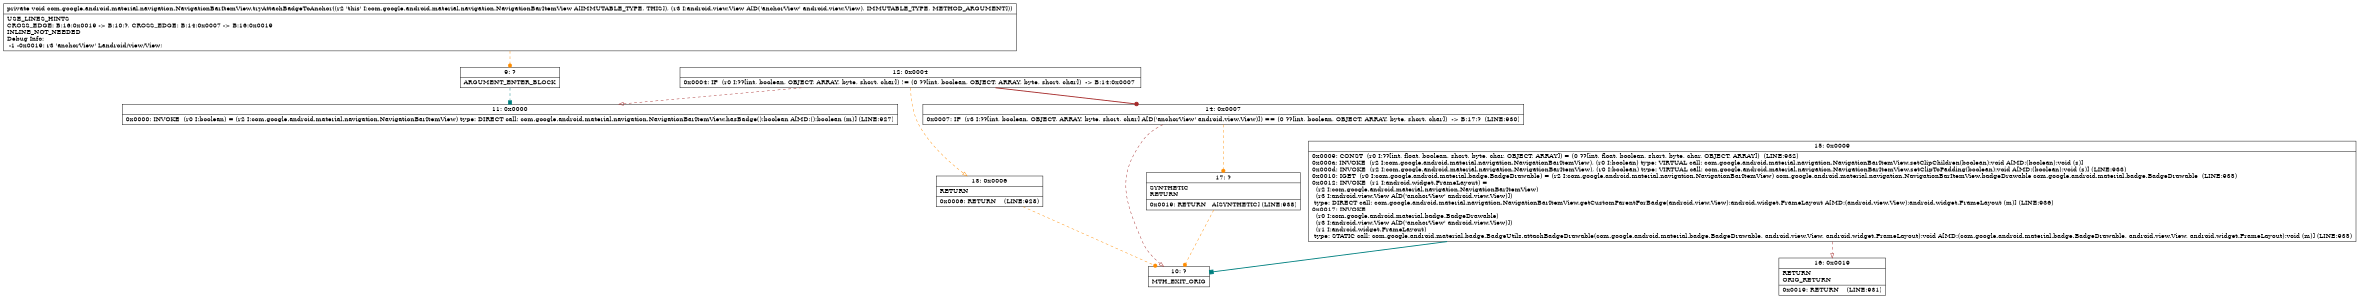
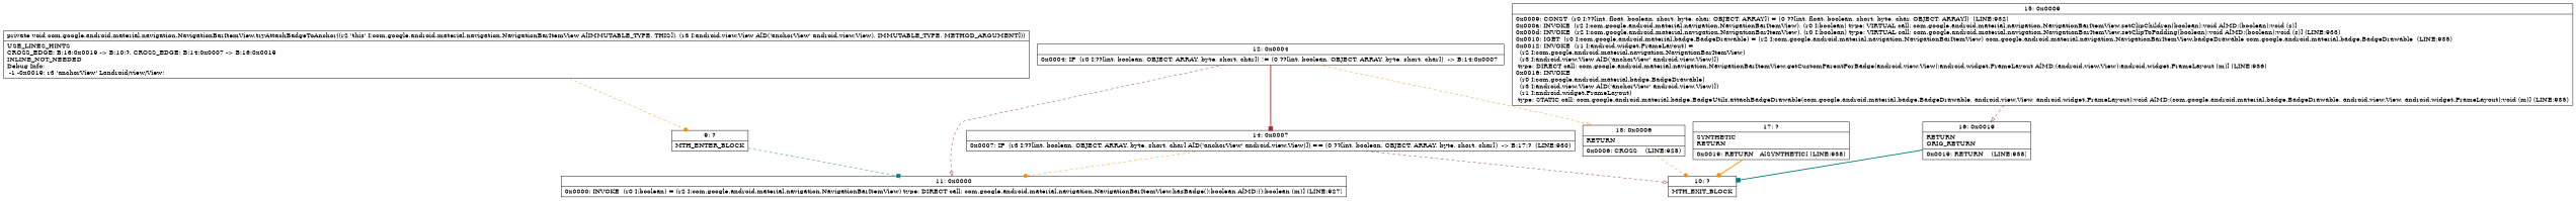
  digraph {
    node [shape=record]
    edge [arrowhead=dot color=darkorange style=dashed]
-   n1 [label="{9\:\ ?|ARGUMENT_ENTER_BLOCK\l}"]
+   n1 [label="{9\:\ ?|MTH_ENTER_BLOCK\l}"]
    n2 [label="{11\:\ 0x0000|0x0000: INVOKE  (r0 I:boolean) = (r2 I:com.google.android.material.navigation.NavigationBarItemView) type: DIRECT call: com.google.android.material.navigation.NavigationBarItemView.hasBadge():boolean A[MD:():boolean (m)] (LINE:927)\l}"]
    n3 [label="{12\:\ 0x0004|0x0004: IF  (r0 I:??[int, boolean, OBJECT, ARRAY, byte, short, char]) != (0 ??[int, boolean, OBJECT, ARRAY, byte, short, char])  \-\> B:14:0x0007 \l}"]
-   n4 [label="{13\:\ 0x0006|RETURN\l|0x0006: RETURN    (LINE:928)\l}"]
+   n4 [label="{13\:\ 0x0006|RETURN\l|0x0006: CROSS    (LINE:928)\l}"]
    n5 [label="{14\:\ 0x0007|0x0007: IF  (r3 I:??[int, boolean, OBJECT, ARRAY, byte, short, char] A[D('anchorView' android.view.View)]) == (0 ??[int, boolean, OBJECT, ARRAY, byte, short, char])  \-\> B:17:?  (LINE:930)\l}"]
-   n6 [label="{10\:\ ?|MTH_EXIT_ORIG\l}"]
+   n6 [label="{10\:\ ?|MTH_EXIT_BLOCK\l}"]
    n7 [label="{17\:\ ?|SYNTHETIC\lRETURN\l|0x0019: RETURN   A[SYNTHETIC] (LINE:938)\l}"]
-   n8 [label="{15\:\ 0x0009|0x0009: CONST  (r0 I:??[int, float, boolean, short, byte, char, OBJECT, ARRAY]) = (0 ??[int, float, boolean, short, byte, char, OBJECT, ARRAY])  (LINE:932)\l0x000a: INVOKE  (r2 I:com.google.android.material.navigation.NavigationBarItemView), (r0 I:boolean) type: VIRTUAL call: com.google.android.material.navigation.NavigationBarItemView.setClipChildren(boolean):void A[MD:(boolean):void (s)]\l0x000d: INVOKE  (r2 I:com.google.android.material.navigation.NavigationBarItemView), (r0 I:boolean) type: VIRTUAL call: com.google.android.material.navigation.NavigationBarItemView.setClipToPadding(boolean):void A[MD:(boolean):void (s)] (LINE:933)\l0x0010: IGET  (r0 I:com.google.android.material.badge.BadgeDrawable) = (r2 I:com.google.android.material.navigation.NavigationBarItemView) com.google.android.material.navigation.NavigationBarItemView.badgeDrawable com.google.android.material.badge.BadgeDrawable  (LINE:935)\l0x0012: INVOKE  (r1 I:android.widget.FrameLayout) = \l  (r2 I:com.google.android.material.navigation.NavigationBarItemView)\l  (r3 I:android.view.View A[D('anchorView' android.view.View)])\l type: DIRECT call: com.google.android.material.navigation.NavigationBarItemView.getCustomParentForBadge(android.view.View):android.widget.FrameLayout A[MD:(android.view.View):android.widget.FrameLayout (m)] (LINE:936)\l0x0017: INVOKE  \l  (r0 I:com.google.android.material.badge.BadgeDrawable)\l  (r3 I:android.view.View A[D('anchorView' android.view.View)])\l  (r1 I:android.widget.FrameLayout)\l type: STATIC call: com.google.android.material.badge.BadgeUtils.attachBadgeDrawable(com.google.android.material.badge.BadgeDrawable, android.view.View, android.widget.FrameLayout):void A[MD:(com.google.android.material.badge.BadgeDrawable, android.view.View, android.widget.FrameLayout):void (m)] (LINE:935)\l}"]
-   n9 [label="{16\:\ 0x0019|RETURN\lORIG_RETURN\l|0x0019: RETURN    (LINE:931)\l}"]
+   n8 [label="{15\:\ 0x0009|0x0009: CONST  (r0 I:??[int, float, boolean, short, byte, char, OBJECT, ARRAY]) = (0 ??[int, float, boolean, short, byte, char, OBJECT, ARRAY])  (LINE:932)\l0x000a: INVOKE  (r2 I:com.google.android.material.navigation.NavigationBarItemView), (r0 I:boolean) type: VIRTUAL call: com.google.android.material.navigation.NavigationBarItemView.setClipChildren(boolean):void A[MD:(boolean):void (s)]\l0x000d: INVOKE  (r2 I:com.google.android.material.navigation.NavigationBarItemView), (r0 I:boolean) type: VIRTUAL call: com.google.android.material.navigation.NavigationBarItemView.setClipToPadding(boolean):void A[MD:(boolean):void (s)] (LINE:933)\l0x0010: IGET  (r0 I:com.google.android.material.badge.BadgeDrawable) = (r2 I:com.google.android.material.navigation.NavigationBarItemView) com.google.android.material.navigation.NavigationBarItemView.badgeDrawable com.google.android.material.badge.BadgeDrawable  (LINE:935)\l0x0012: INVOKE  (r1 I:android.widget.FrameLayout) = \l  (r2 I:com.google.android.material.navigation.NavigationBarItemView)\l  (r3 I:android.view.View A[D('anchorView' android.view.View)])\l type: DIRECT call: com.google.android.material.navigation.NavigationBarItemView.getCustomParentForBadge(android.view.View):android.widget.FrameLayout A[MD:(android.view.View):android.widget.FrameLayout (m)] (LINE:936)\l0x0016: INVOKE  \l  (r0 I:com.google.android.material.badge.BadgeDrawable)\l  (r3 I:android.view.View A[D('anchorView' android.view.View)])\l  (r1 I:android.widget.FrameLayout)\l type: STATIC call: com.google.android.material.badge.BadgeUtils.attachBadgeDrawable(com.google.android.material.badge.BadgeDrawable, android.view.View, android.widget.FrameLayout):void A[MD:(com.google.android.material.badge.BadgeDrawable, android.view.View, android.widget.FrameLayout):void (m)] (LINE:935)\l}"]
+   n9 [label="{16\:\ 0x0019|RETURN\lORIG_RETURN\l|0x0019: RETURN    (LINE:938)\l}"]
    n10 [label="{private void com.google.android.material.navigation.NavigationBarItemView.tryAttachBadgeToAnchor((r2 'this' I:com.google.android.material.navigation.NavigationBarItemView A[IMMUTABLE_TYPE, THIS]), (r3 I:android.view.View A[D('anchorView' android.view.View), IMMUTABLE_TYPE, METHOD_ARGUMENT]))  | USE_LINES_HINTS\lCROSS_EDGE: B:16:0x0019 \-\> B:10:?, CROSS_EDGE: B:14:0x0007 \-\> B:16:0x0019\lINLINE_NOT_NEEDED\lDebug Info:\l  \-1 \-0x0019: r3 'anchorView' Landroid\/view\/View;\l}"]
    n1 -> n2 [arrowhead=box color=teal]
    n3 -> n2 [arrowhead=onormal color=brown]
    n3 -> n4 [arrowhead=onormal]
-   n3 -> n5 [color=brown style=bold]
+   n3 -> n5 [arrowhead=box color=brown style=bold]
    n4 -> n6
    n5 -> n6 [arrowhead=onormal color=brown]
-   n5 -> n7
-   n7 -> n6
+   n5 -> n2
+   n7 -> n6 [style=bold]
    n8 -> n9 [arrowhead=onormal color=brown]
-   n8 -> n6 [arrowhead=box color=teal style=bold]
+   n9 -> n6 [arrowhead=box color=teal style=bold]
    n10 -> n1
  }
